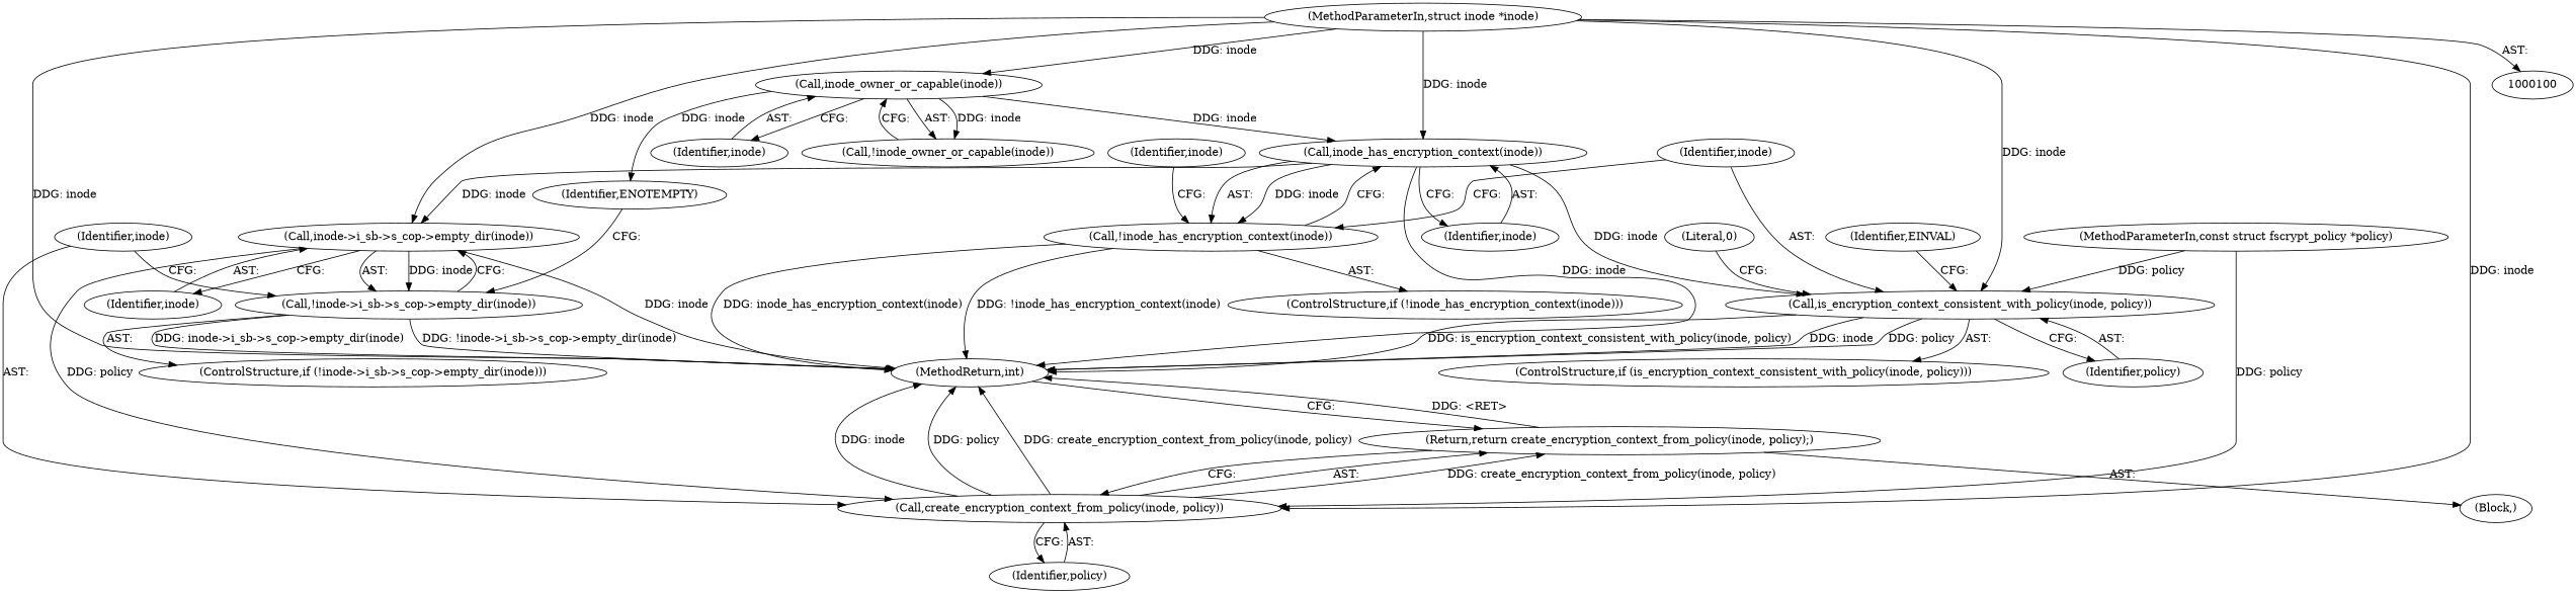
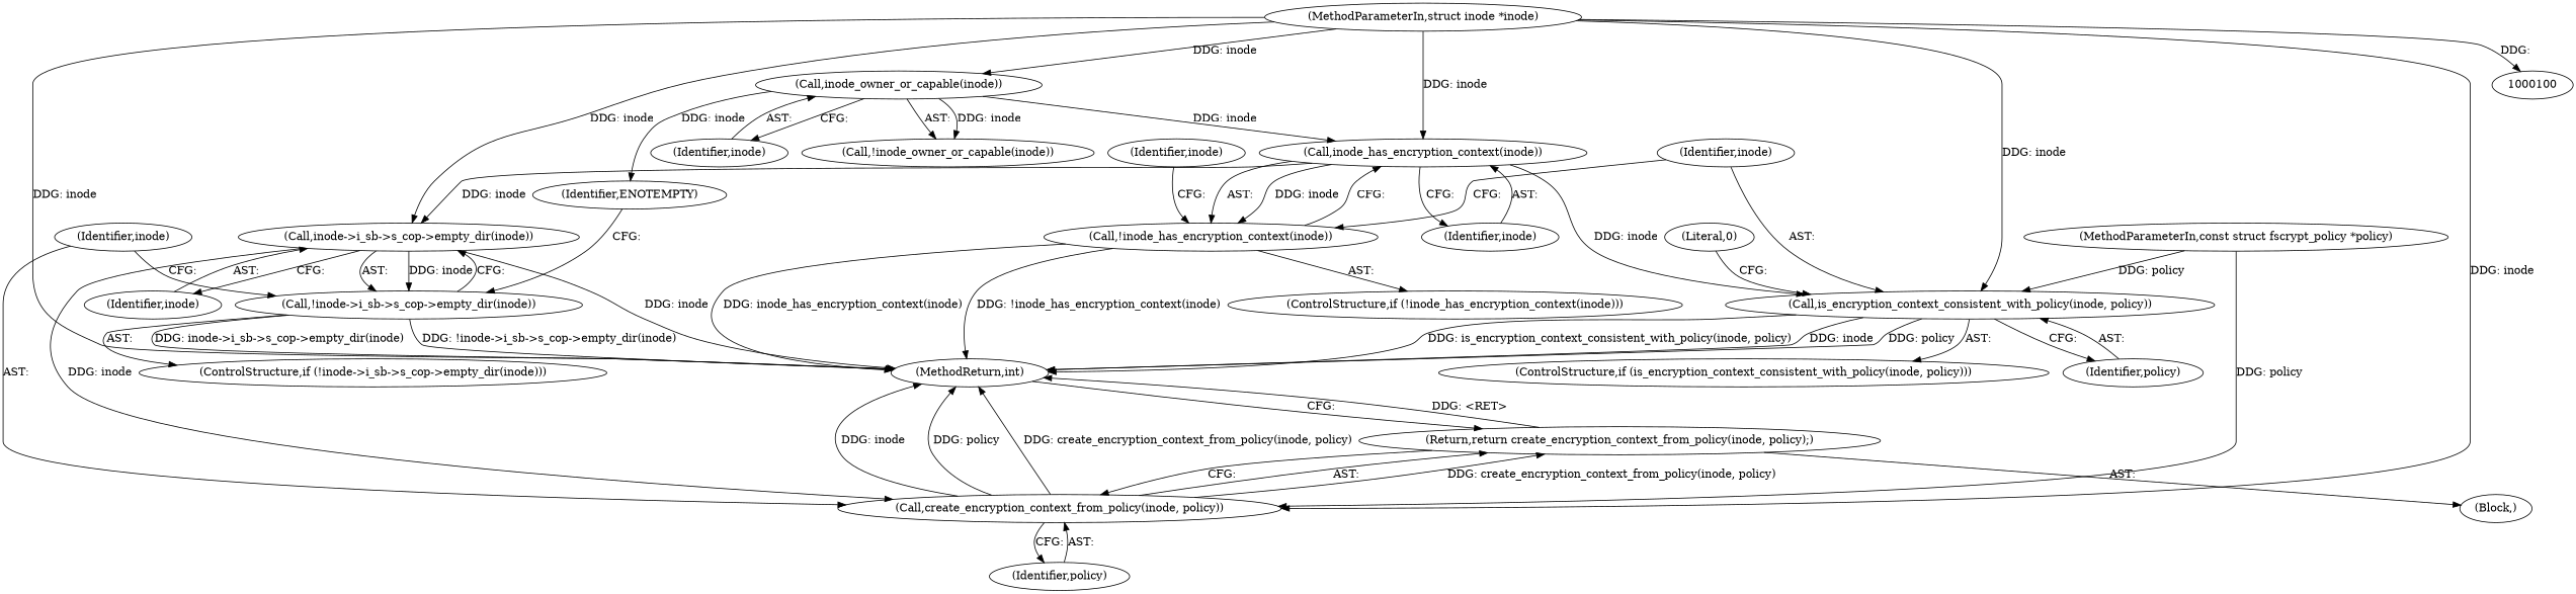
  digraph {
    n1 [label="(Call,inode_has_encryption_context(inode))"]
    n2 [label="(Call,!inode_has_encryption_context(inode))"]
    n3 [label="(Call,inode->i_sb->s_cop->empty_dir(inode))"]
    n4 [label="(Call,is_encryption_context_consistent_with_policy(inode, policy))"]
    n5 [label="(MethodReturn,int)"]
    n6 [label="(Identifier,inode)"]
    n7 [label="(ControlStructure,if (!inode_has_encryption_context(inode)))"]
    n8 [label="(Call,create_encryption_context_from_policy(inode, policy))"]
    n9 [label="(Call,!inode->i_sb->s_cop->empty_dir(inode))"]
    n10 [label="(Identifier,inode)"]
    n11 [label="(Identifier,policy)"]
    n12 [label="(ControlStructure,if (is_encryption_context_consistent_with_policy(inode, policy)))"]
    n13 [label="(Return,return create_encryption_context_from_policy(inode, policy);)"]
    n14 [label="(Call,inode_owner_or_capable(inode))"]
    n15 [label="(Identifier,inode)"]
    n16 [label="(Call,!inode_owner_or_capable(inode))"]
    n17 [label="(Identifier,ENOTEMPTY)"]
    n18 [label="(MethodParameterIn,struct inode *inode)"]
    1000100
    n20 [label="(Identifier,policy)"]
    n21 [label="(ControlStructure,if (!inode->i_sb->s_cop->empty_dir(inode)))"]
    n22 [label="(Block,)"]
    n23 [label="(Literal,0)"]
    n24 [label="(Identifier,inode)"]
    n25 [label="(Identifier,inode)"]
    n26 [label="(Identifier,inode)"]
-   n27 [label="(Identifier,EINVAL)"]
    n28 [label="(MethodParameterIn,const struct fscrypt_policy *policy)"]
    n1 -> n2 [label="AST: "]
    n1 -> n2 [label="DDG: inode"]
    n1 -> n3 [label="DDG: inode"]
    n1 -> n4 [label="DDG: inode"]
-   n1 -> n5 [label="DDG: inode"]
    n1 -> n6 [label="CFG: "]
    n2 -> n1 [label="CFG: "]
    n2 -> n5 [label="DDG: !inode_has_encryption_context(inode)"]
    n2 -> n5 [label="DDG: inode_has_encryption_context(inode)"]
    n2 -> n7 [label="AST: "]
    n3 -> n5 [label="DDG: inode"]
-   n3 -> n8 [label="DDG: policy"]
+   n3 -> n8 [label="DDG: inode"]
    n3 -> n9 [label="AST: "]
    n3 -> n9 [label="DDG: inode"]
    n3 -> n10 [label="CFG: "]
    n4 -> n5 [label="DDG: is_encryption_context_consistent_with_policy(inode, policy)"]
    n4 -> n5 [label="DDG: inode"]
    n4 -> n5 [label="DDG: policy"]
    n4 -> n11 [label="CFG: "]
    n4 -> n12 [label="AST: "]
    n5 -> n13 [label="CFG: "]
    n6 -> n1 [label="AST: "]
    n8 -> n5 [label="DDG: inode"]
    n8 -> n5 [label="DDG: policy"]
    n8 -> n5 [label="DDG: create_encryption_context_from_policy(inode, policy)"]
    n8 -> n13 [label="AST: "]
    n8 -> n13 [label="DDG: create_encryption_context_from_policy(inode, policy)"]
    n8 -> n20 [label="CFG: "]
    n9 -> n3 [label="CFG: "]
    n9 -> n5 [label="DDG: inode->i_sb->s_cop->empty_dir(inode)"]
    n9 -> n5 [label="DDG: !inode->i_sb->s_cop->empty_dir(inode)"]
    n9 -> n21 [label="AST: "]
    n10 -> n3 [label="AST: "]
    n11 -> n4 [label="AST: "]
    n13 -> n5 [label="DDG: <RET>"]
    n13 -> n8 [label="CFG: "]
    n13 -> n22 [label="AST: "]
    n14 -> n1 [label="DDG: inode"]
    n14 -> n15 [label="CFG: "]
    n14 -> n16 [label="AST: "]
    n14 -> n16 [label="DDG: inode"]
    n14 -> n17 [label="DDG: inode"]
    n15 -> n14 [label="AST: "]
-   n16 -> n14 [label="CFG: "]
    n17 -> n9 [label="CFG: "]
    n18 -> n1 [label="DDG: inode"]
    n18 -> n3 [label="DDG: inode"]
    n18 -> n4 [label="DDG: inode"]
    n18 -> n5 [label="DDG: inode"]
    n18 -> n8 [label="DDG: inode"]
    n18 -> n14 [label="DDG: inode"]
-   n18 -> 1000100 [label="AST: "]
+   n18 -> 1000100 [label="DDG: "]
    n20 -> n8 [label="AST: "]
    n23 -> n4 [label="CFG: "]
    n24 -> n2 [label="CFG: "]
    n25 -> n8 [label="AST: "]
    n25 -> n9 [label="CFG: "]
    n26 -> n2 [label="CFG: "]
    n26 -> n4 [label="AST: "]
-   n27 -> n4 [label="CFG: "]
    n28 -> n4 [label="DDG: policy"]
    n28 -> n8 [label="DDG: policy"]
  }
